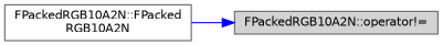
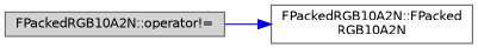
  digraph {
    rankdir=LR
    node [fontname=Helvetica fontsize=10 shape=box style=filled]
    n1 [color=gray40 fillcolor=lightgrey fontcolor=black height=0.2 label="FPackedRGB10A2N::operator!=" width=0.4]
    n2 [color=grey40 fillcolor=white height=0.2 label="FPackedRGB10A2N::FPacked\lRGB10A2N" width=0.4]
-   n2 -> n1 [color=blue fontname=Helvetica fontsize=10 labelfontname=Helvetica labelfontsize=10 style=solid]
+   n1 -> n2 [color=blue fontname=Helvetica fontsize=10 labelfontname=Helvetica labelfontsize=10 style=solid]
  }
